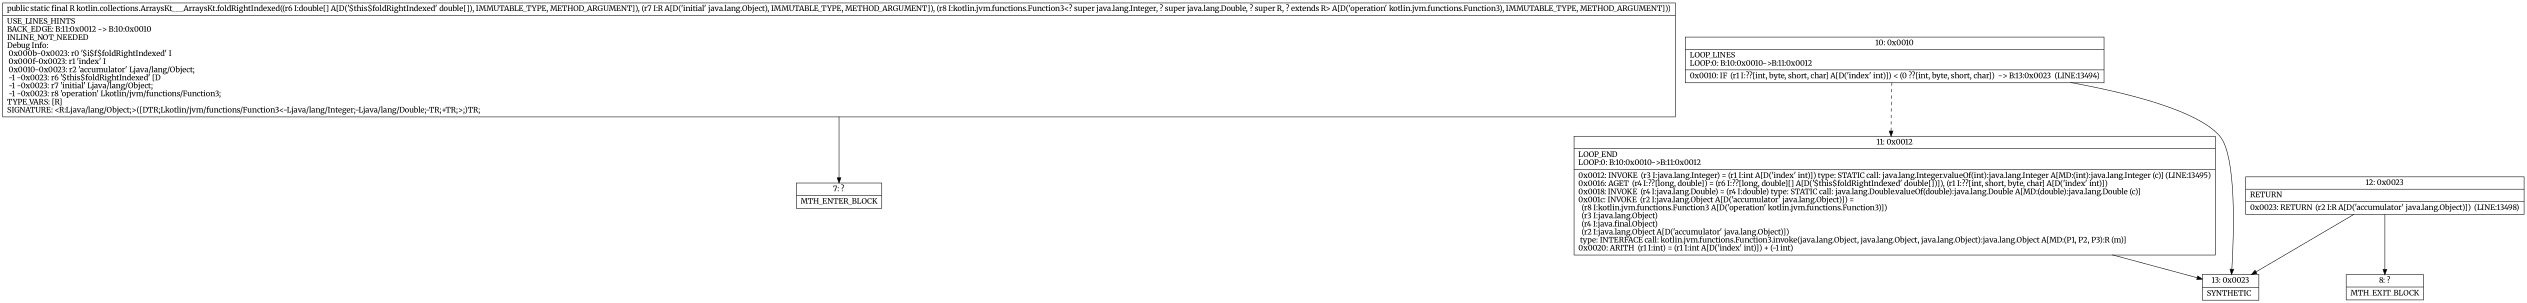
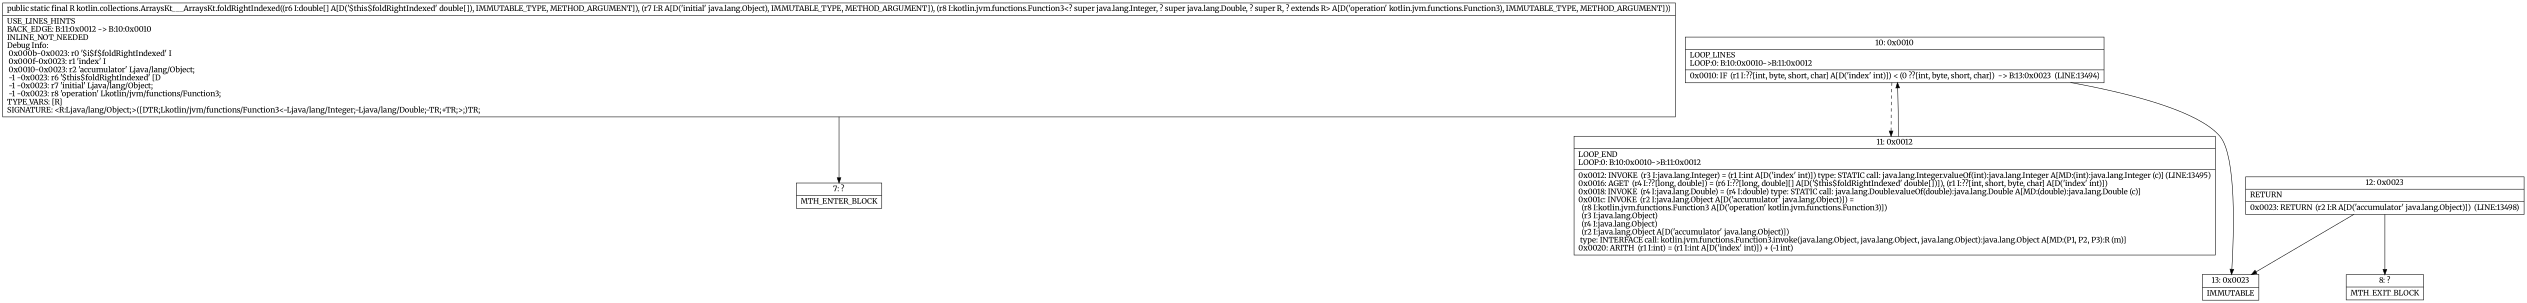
  digraph {
    fontname=Merriweather
    node [fontname=Merriweather shape=record]
    edge [fontname=Merriweather]
    n1 [label="{7\:\ ?|MTH_ENTER_BLOCK\l}"]
    n2 [label="{10\:\ 0x0010|LOOP_LINES\lLOOP:0: B:10:0x0010\-\>B:11:0x0012\l|0x0010: IF  (r1 I:??[int, byte, short, char] A[D('index' int)]) \< (0 ??[int, byte, short, char])  \-\> B:13:0x0023  (LINE:13494)\l}"]
-   n3 [label="{11\:\ 0x0012|LOOP_END\lLOOP:0: B:10:0x0010\-\>B:11:0x0012\l|0x0012: INVOKE  (r3 I:java.lang.Integer) = (r1 I:int A[D('index' int)]) type: STATIC call: java.lang.Integer.valueOf(int):java.lang.Integer A[MD:(int):java.lang.Integer (c)] (LINE:13495)\l0x0016: AGET  (r4 I:??[long, double]) = (r6 I:??[long, double][] A[D('$this$foldRightIndexed' double[])]), (r1 I:??[int, short, byte, char] A[D('index' int)]) \l0x0018: INVOKE  (r4 I:java.lang.Double) = (r4 I:double) type: STATIC call: java.lang.Double.valueOf(double):java.lang.Double A[MD:(double):java.lang.Double (c)]\l0x001c: INVOKE  (r2 I:java.lang.Object A[D('accumulator' java.lang.Object)]) = \l  (r8 I:kotlin.jvm.functions.Function3 A[D('operation' kotlin.jvm.functions.Function3)])\l  (r3 I:java.lang.Object)\l  (r4 I:java.final.Object)\l  (r2 I:java.lang.Object A[D('accumulator' java.lang.Object)])\l type: INTERFACE call: kotlin.jvm.functions.Function3.invoke(java.lang.Object, java.lang.Object, java.lang.Object):java.lang.Object A[MD:(P1, P2, P3):R (m)]\l0x0020: ARITH  (r1 I:int) = (r1 I:int A[D('index' int)]) + (\-1 int) \l}"]
-   n4 [label="{13\:\ 0x0023|SYNTHETIC\l}"]
+   n3 [label="{11\:\ 0x0012|LOOP_END\lLOOP:0: B:10:0x0010\-\>B:11:0x0012\l|0x0012: INVOKE  (r3 I:java.lang.Integer) = (r1 I:int A[D('index' int)]) type: STATIC call: java.lang.Integer.valueOf(int):java.lang.Integer A[MD:(int):java.lang.Integer (c)] (LINE:13495)\l0x0016: AGET  (r4 I:??[long, double]) = (r6 I:??[long, double][] A[D('$this$foldRightIndexed' double[])]), (r1 I:??[int, short, byte, char] A[D('index' int)]) \l0x0018: INVOKE  (r4 I:java.lang.Double) = (r4 I:double) type: STATIC call: java.lang.Double.valueOf(double):java.lang.Double A[MD:(double):java.lang.Double (c)]\l0x001c: INVOKE  (r2 I:java.lang.Object A[D('accumulator' java.lang.Object)]) = \l  (r8 I:kotlin.jvm.functions.Function3 A[D('operation' kotlin.jvm.functions.Function3)])\l  (r3 I:java.lang.Object)\l  (r4 I:java.lang.Object)\l  (r2 I:java.lang.Object A[D('accumulator' java.lang.Object)])\l type: INTERFACE call: kotlin.jvm.functions.Function3.invoke(java.lang.Object, java.lang.Object, java.lang.Object):java.lang.Object A[MD:(P1, P2, P3):R (m)]\l0x0020: ARITH  (r1 I:int) = (r1 I:int A[D('index' int)]) + (\-1 int) \l}"]
+   n4 [label="{13\:\ 0x0023|IMMUTABLE\l}"]
    n5 [label="{12\:\ 0x0023|RETURN\l|0x0023: RETURN  (r2 I:R A[D('accumulator' java.lang.Object)])  (LINE:13498)\l}"]
    n6 [label="{8\:\ ?|MTH_EXIT_BLOCK\l}"]
    n7 [label="{public static final R kotlin.collections.ArraysKt___ArraysKt.foldRightIndexed((r6 I:double[] A[D('$this$foldRightIndexed' double[]), IMMUTABLE_TYPE, METHOD_ARGUMENT]), (r7 I:R A[D('initial' java.lang.Object), IMMUTABLE_TYPE, METHOD_ARGUMENT]), (r8 I:kotlin.jvm.functions.Function3\<? super java.lang.Integer, ? super java.lang.Double, ? super R, ? extends R\> A[D('operation' kotlin.jvm.functions.Function3), IMMUTABLE_TYPE, METHOD_ARGUMENT]))  | USE_LINES_HINTS\lBACK_EDGE: B:11:0x0012 \-\> B:10:0x0010\lINLINE_NOT_NEEDED\lDebug Info:\l  0x000b\-0x0023: r0 '$i$f$foldRightIndexed' I\l  0x000f\-0x0023: r1 'index' I\l  0x0010\-0x0023: r2 'accumulator' Ljava\/lang\/Object;\l  \-1 \-0x0023: r6 '$this$foldRightIndexed' [D\l  \-1 \-0x0023: r7 'initial' Ljava\/lang\/Object;\l  \-1 \-0x0023: r8 'operation' Lkotlin\/jvm\/functions\/Function3;\lTYPE_VARS: [R]\lSIGNATURE: \<R:Ljava\/lang\/Object;\>([DTR;Lkotlin\/jvm\/functions\/Function3\<\-Ljava\/lang\/Integer;\-Ljava\/lang\/Double;\-TR;+TR;\>;)TR;\l}"]
    n2 -> n3 [style=dashed]
    n2 -> n4
-   n3 -> n4
+   n3 -> n2
    n5 -> n4
    n5 -> n6
    n7 -> n1
  }
